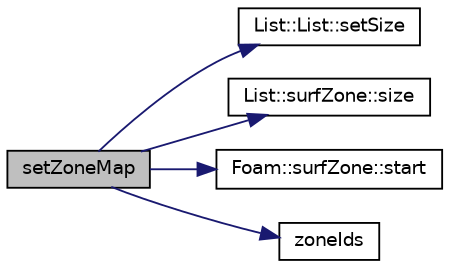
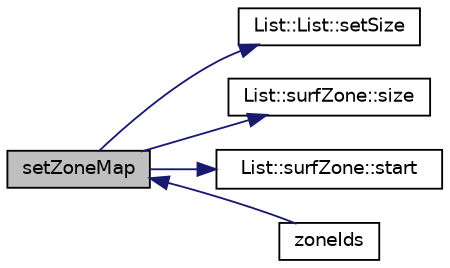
  digraph {
    rankdir=LR
    node [color=black fontname=Helvetica fontsize=10 shape=record]
    edge [color=midnightblue fontname=Helvetica fontsize=10 labelfontname=Helvetica labelfontsize=10 style=solid]
    n1 [fillcolor=grey75 fontcolor=black height=0.2 label=setZoneMap style=filled width=0.4]
    n2 [height=0.2 label="List::List::setSize" width=0.4]
    n3 [height=0.2 label="List::surfZone::size" width=0.4]
-   n4 [height=0.2 label="Foam::surfZone::start" width=0.4]
+   n4 [height=0.2 label="List::surfZone::start" width=0.4]
    n5 [height=0.2 label=zoneIds width=0.4]
    n1 -> n2
    n1 -> n3
    n1 -> n4
-   n1 -> n5
+   n5 -> n1
  }
